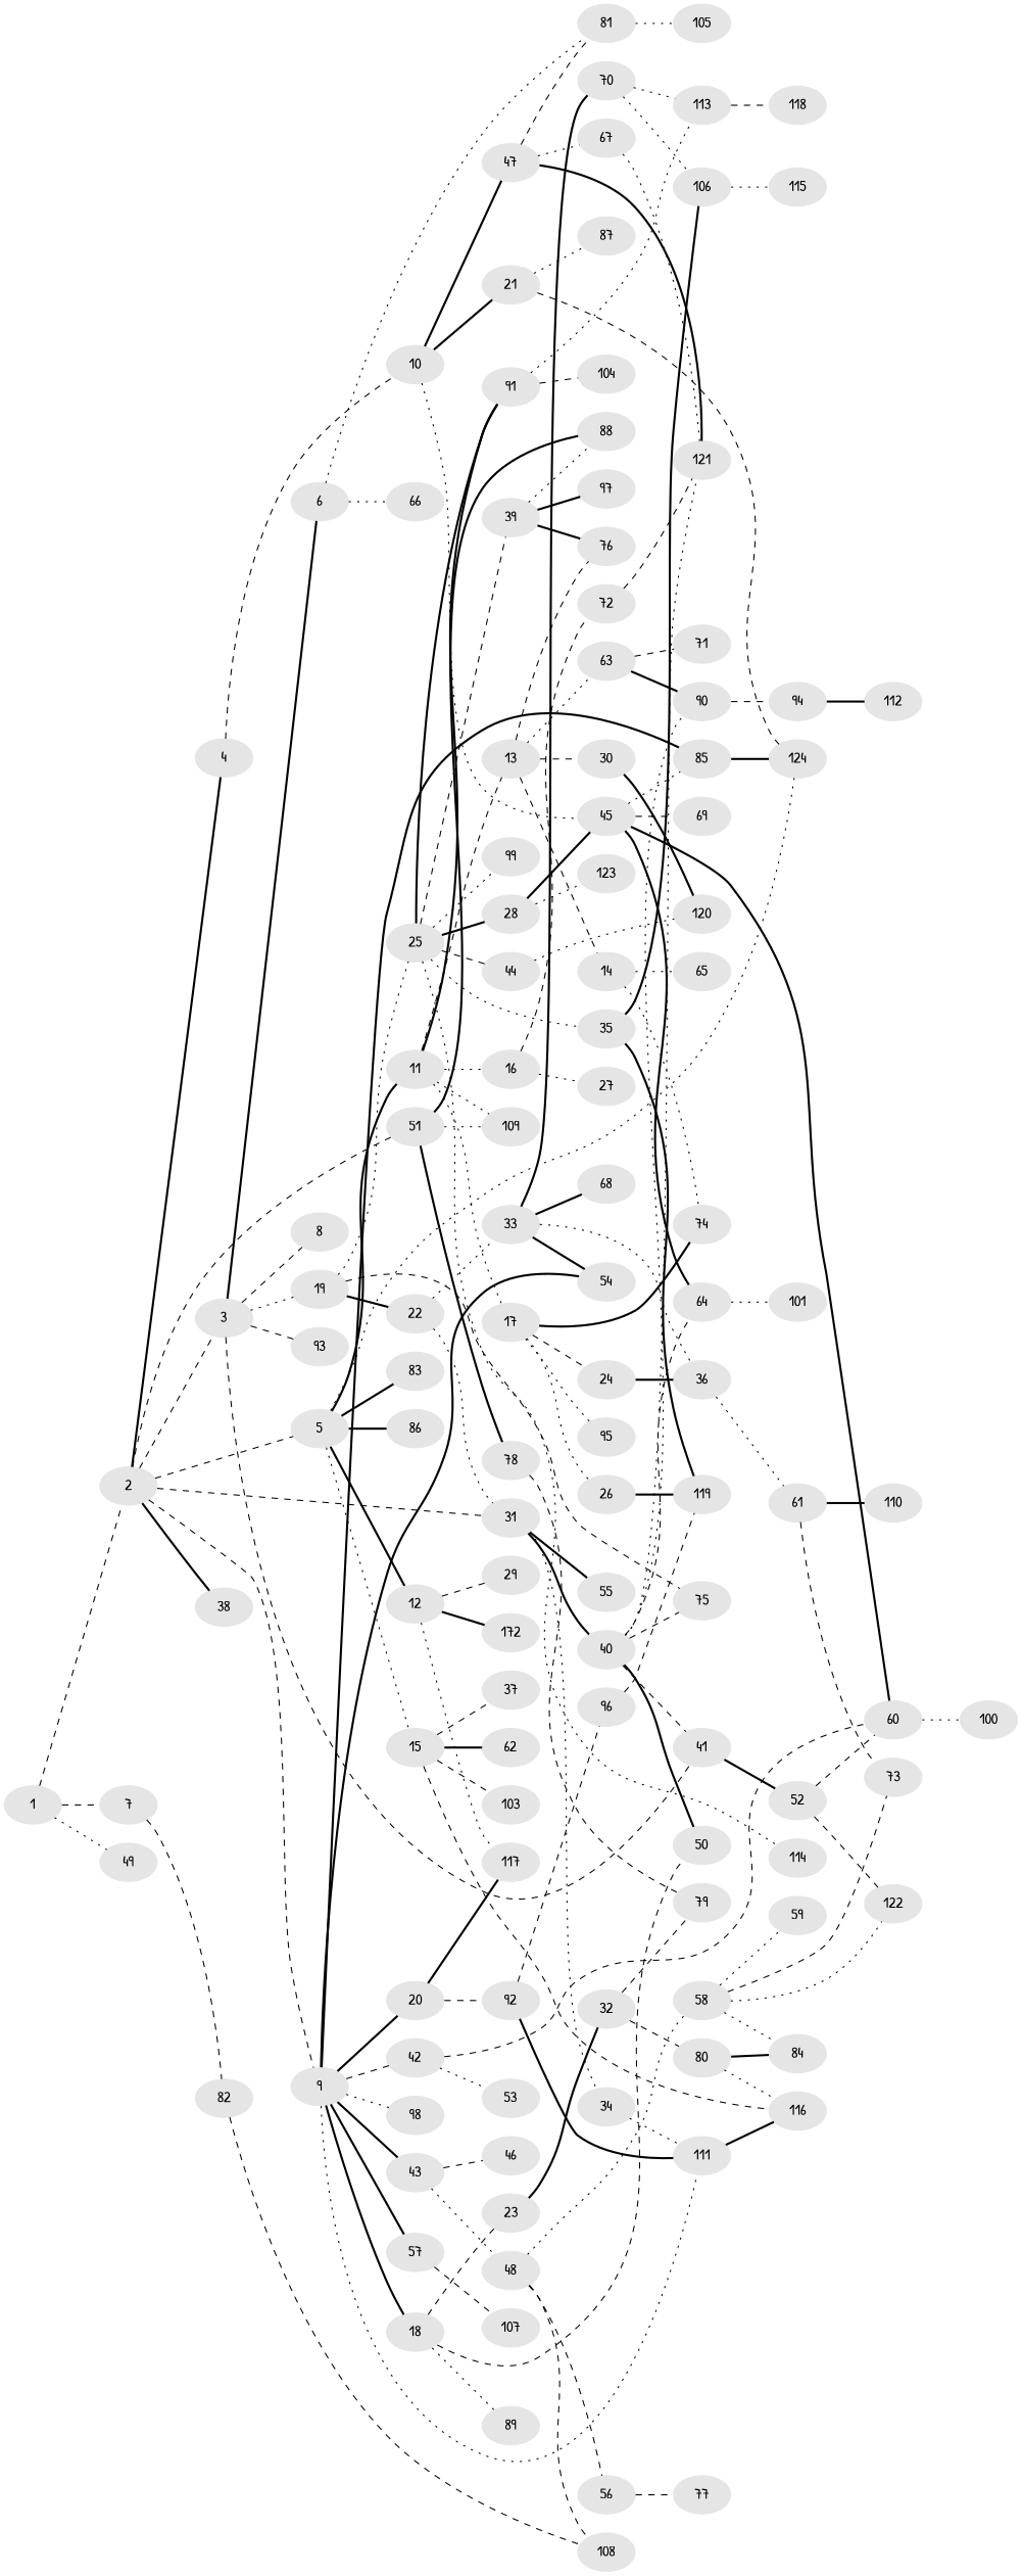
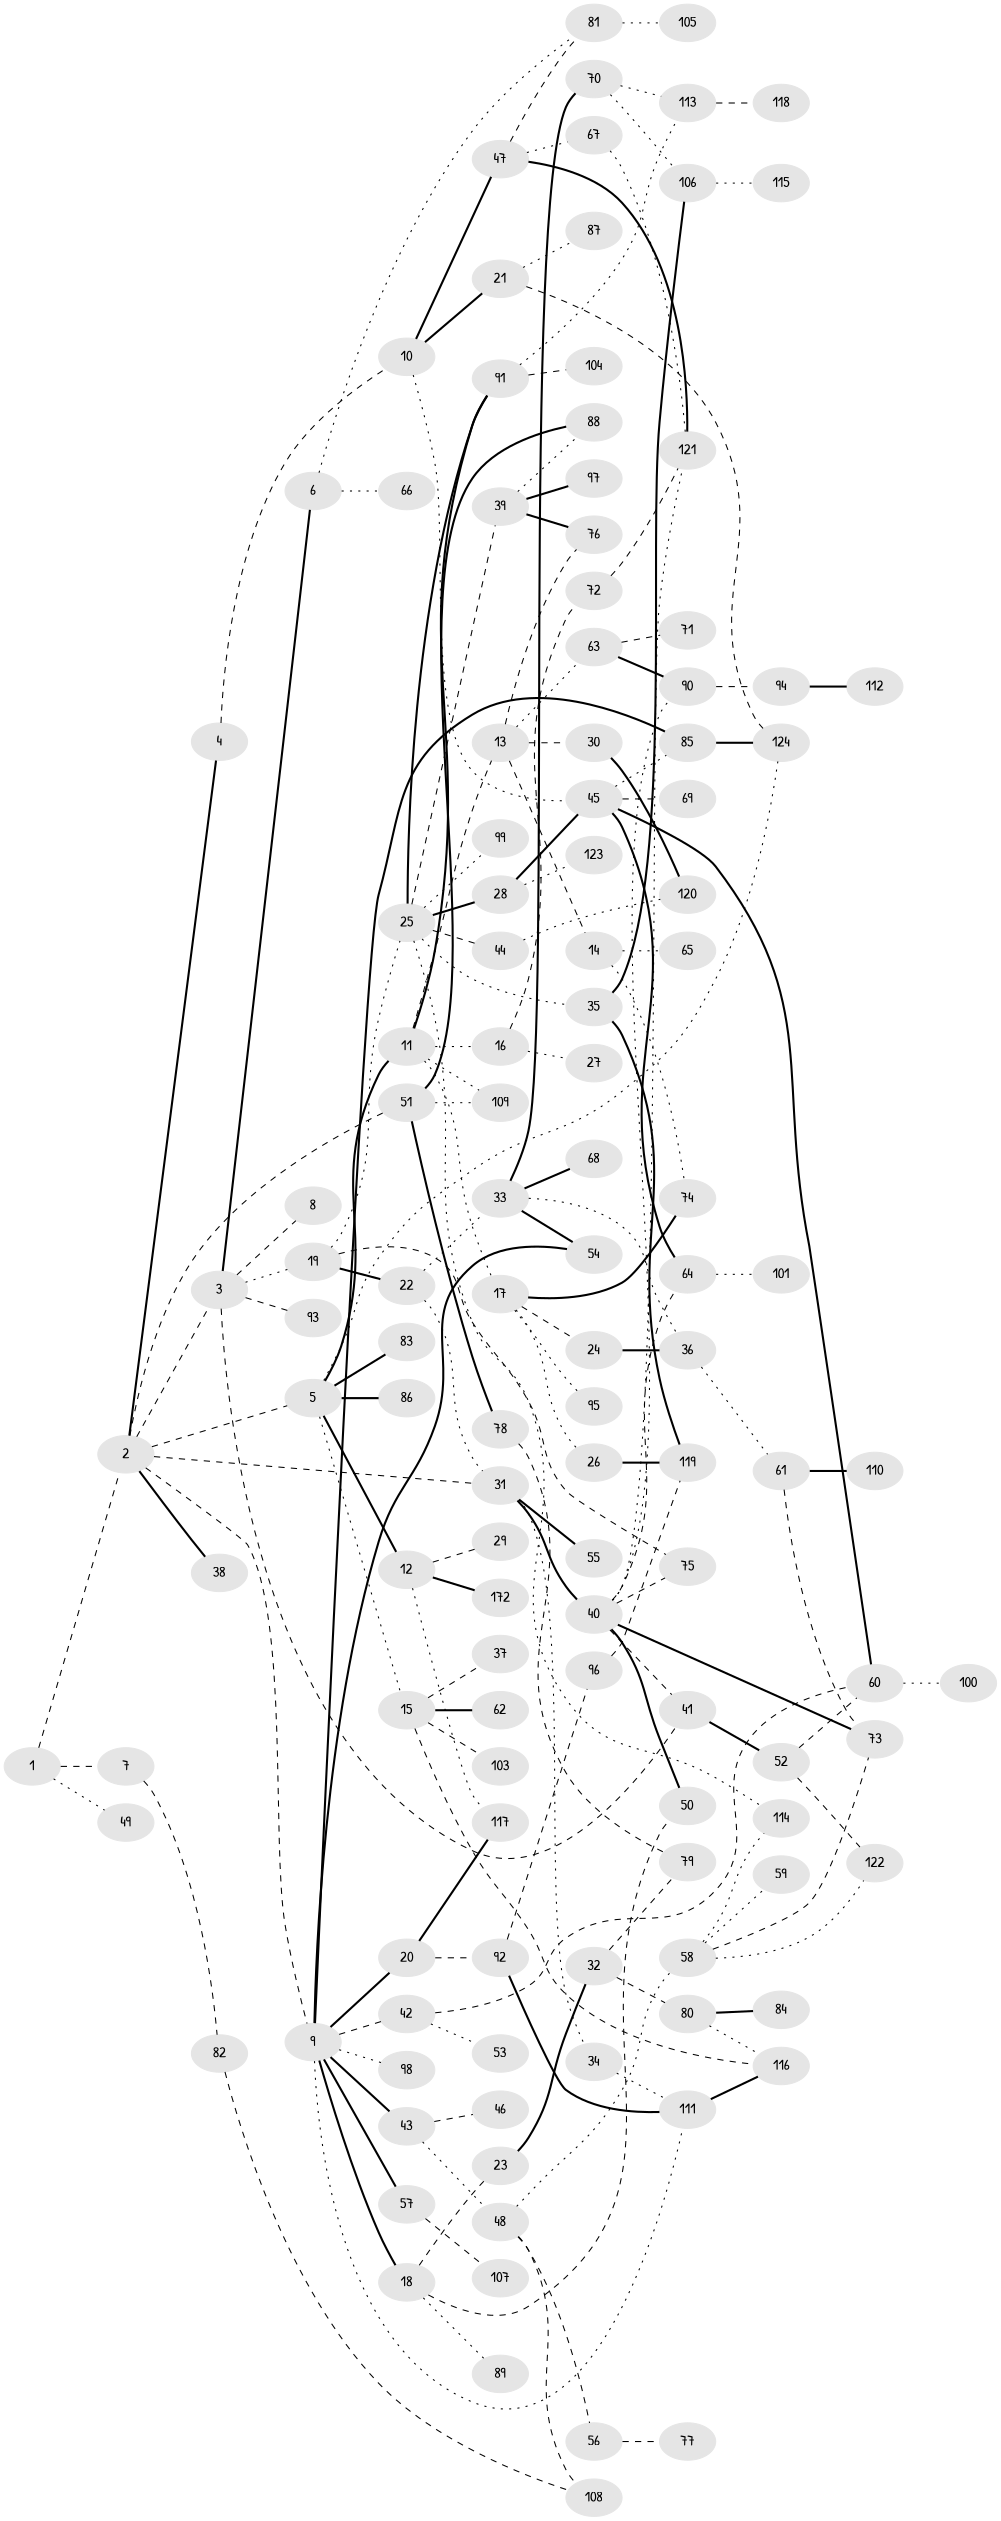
  graph {
    fontname="Patrick Hand"
    rankdir=LR
    node [color=gray90 fontname="Patrick Hand" style=filled]
    edge [fontname="Patrick Hand" style=dashed]
    1
    2
    7
    49
    3
    4
    5
    9
    31
    38
    51
    82
    6
    8
    19
    41
    93
    10
    11
    12
    15
    83
    86
    124
    18
    20
    42
    43
    54
    57
    85
    98
    111
    34
    40
    55
    109
    88
    78
    66
    81
    22
    25
    75
    52
    21
    45
    47
    13
    16
    17
    91
    29
    n54 [label=172]
    117
    37
    62
    103
    116
    105
    108
    23
    50
    89
    92
    53
    60
    46
    48
    107
    87
    64
    69
    121
    67
    14
    30
    63
    76
    27
    72
    74
    24
    26
    95
    113
    104
    65
    120
    90
    71
    36
    119
    32
    33
    28
    35
    39
    44
    99
    114
    96
    68
    70
    79
    80
    61
    123
    106
    97
    73
    84
    115
    110
    101
    94
    122
    100
    56
    58
    77
    59
    118
    112
    1 -- 2
    1 -- 7
    1 -- 49 [style=dotted]
    2 -- 3
    2 -- 4 [style=bold]
    2 -- 5
    2 -- 9
    2 -- 31
    2 -- 38 [style=bold]
    2 -- 51
    7 -- 82
    3 -- 6 [style=bold]
    3 -- 8
    3 -- 19 [style=dotted]
    3 -- 41
    3 -- 93
    4 -- 10
    5 -- 11 [style=bold]
    5 -- 12 [style=bold]
    5 -- 15 [style=dotted]
    5 -- 83 [style=bold]
    5 -- 86 [style=bold]
    5 -- 124 [style=dotted]
    9 -- 18 [style=bold]
    9 -- 20 [style=bold]
    9 -- 42
    9 -- 43 [style=bold]
    9 -- 54 [style=bold]
    9 -- 57 [style=bold]
    9 -- 85 [style=bold]
    9 -- 98 [style=dotted]
    9 -- 111 [style=dotted]
    31 -- 34 [style=dotted]
    31 -- 40 [style=bold]
    31 -- 55 [style=bold]
    51 -- 109 [style=dotted]
    51 -- 88 [style=bold]
    51 -- 78 [style=bold]
    82 -- 108
    6 -- 66 [style=dotted]
    6 -- 81 [style=dotted]
    19 -- 22 [style=bold]
    19 -- 25 [style=dotted]
    19 -- 75
    41 -- 52 [style=bold]
    10 -- 21 [style=bold]
    10 -- 45 [style=dotted]
    10 -- 47 [style=bold]
    11 -- 109 [style=dotted]
    11 -- 13
    11 -- 16 [style=dotted]
    11 -- 17 [style=dotted]
    11 -- 91 [style=bold]
    12 -- 29
    12 -- n54 [style=bold]
    12 -- 117 [style=dotted]
    15 -- 37
    15 -- 62 [style=bold]
    15 -- 103
    15 -- 116
    18 -- 23
    18 -- 50
    18 -- 89 [style=dotted]
    20 -- 117 [style=bold]
    20 -- 92
    42 -- 53 [style=dotted]
    42 -- 60
    43 -- 46
    43 -- 48 [style=dotted]
    57 -- 107
    85 -- 124 [style=bold]
    111 -- 116 [style=bold]
    34 -- 111 [style=dotted]
    40 -- 41
    40 -- 75
    40 -- 50 [style=bold]
    40 -- 64
    40 -- 121 [style=dotted]
    40 -- 90 [style=dotted]
+   40 -- 73 [style=bold]
    78 -- 79
    81 -- 105 [style=dotted]
    22 -- 31 [style=dotted]
    22 -- 33 [style=dotted]
    25 -- 91 [style=bold]
    25 -- 28 [style=bold]
    25 -- 35 [style=dotted]
    25 -- 39
    25 -- 44
    25 -- 99 [style=dotted]
    25 -- 114 [style=dotted]
    52 -- 60
    52 -- 122
    21 -- 124
    21 -- 87 [style=dotted]
    45 -- 85 [style=dotted]
    45 -- 60 [style=bold]
    45 -- 64 [style=bold]
    45 -- 69
    47 -- 81
    47 -- 121 [style=bold]
    47 -- 67 [style=dotted]
    13 -- 14
    13 -- 30
    13 -- 63 [style=dotted]
    13 -- 76
    16 -- 27 [style=dotted]
    16 -- 72
    17 -- 74 [style=bold]
    17 -- 24
    17 -- 26 [style=dotted]
    17 -- 95 [style=dotted]
    91 -- 113 [style=dotted]
    91 -- 104
    23 -- 32 [style=bold]
    92 -- 111 [style=bold]
    92 -- 96
    60 -- 100 [style=dotted]
    48 -- 108
    48 -- 56
    48 -- 58 [style=dotted]
    64 -- 101 [style=dotted]
    67 -- 121 [style=dotted]
    14 -- 74 [style=dotted]
    14 -- 65 [style=dotted]
    30 -- 120 [style=bold]
    63 -- 90 [style=bold]
    63 -- 71
    72 -- 121
    24 -- 36 [style=bold]
    26 -- 119 [style=bold]
    113 -- 118
    90 -- 94
    36 -- 61 [style=dotted]
    32 -- 79
    32 -- 80
    33 -- 54 [style=bold]
    33 -- 36 [style=dotted]
    33 -- 68 [style=bold]
    33 -- 70 [style=bold]
    28 -- 45 [style=bold]
    28 -- 123 [style=dotted]
    35 -- 119 [style=bold]
    35 -- 106 [style=bold]
    39 -- 88 [style=dotted]
    39 -- 76 [style=bold]
    39 -- 97 [style=bold]
    44 -- 120 [style=dotted]
    96 -- 119
    70 -- 113 [style=dotted]
    70 -- 106 [style=dotted]
    80 -- 116 [style=dotted]
    80 -- 84 [style=bold]
    61 -- 73
    61 -- 110 [style=bold]
    106 -- 115 [style=dotted]
    94 -- 112 [style=bold]
    56 -- 77
-   58 -- 84 [style=dotted]
+   58 -- 114 [style=dotted]
    58 -- 73
    58 -- 122 [style=dotted]
    58 -- 59 [style=dotted]
  }
